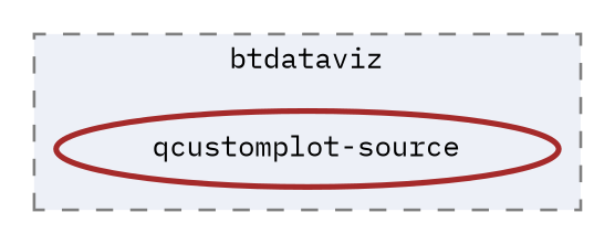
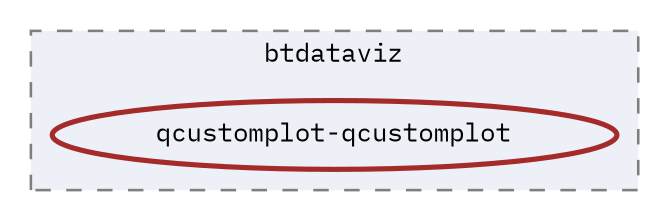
  digraph {
    compound=true
    fontname="IBM Plex Mono"
-   n1 [color=brown fillcolor="#edf0f7" fontname="IBM Plex Mono" fontsize=10 height=0.2 label="qcustomplot-source" shape=ellipse style="filled,bold" width=0.4]
+   n1 [color=brown fillcolor="#edf0f7" fontname="IBM Plex Mono" fontsize=10 height=0.2 label="qcustomplot-qcustomplot" shape=ellipse style="filled,bold" width=0.4]
    subgraph cluster_1 {
      bgcolor="#edf0f7"
      fontsize=10
      label=btdataviz
      pencolor=grey50
      style="filled,dashed"
      n1
    }
  }
